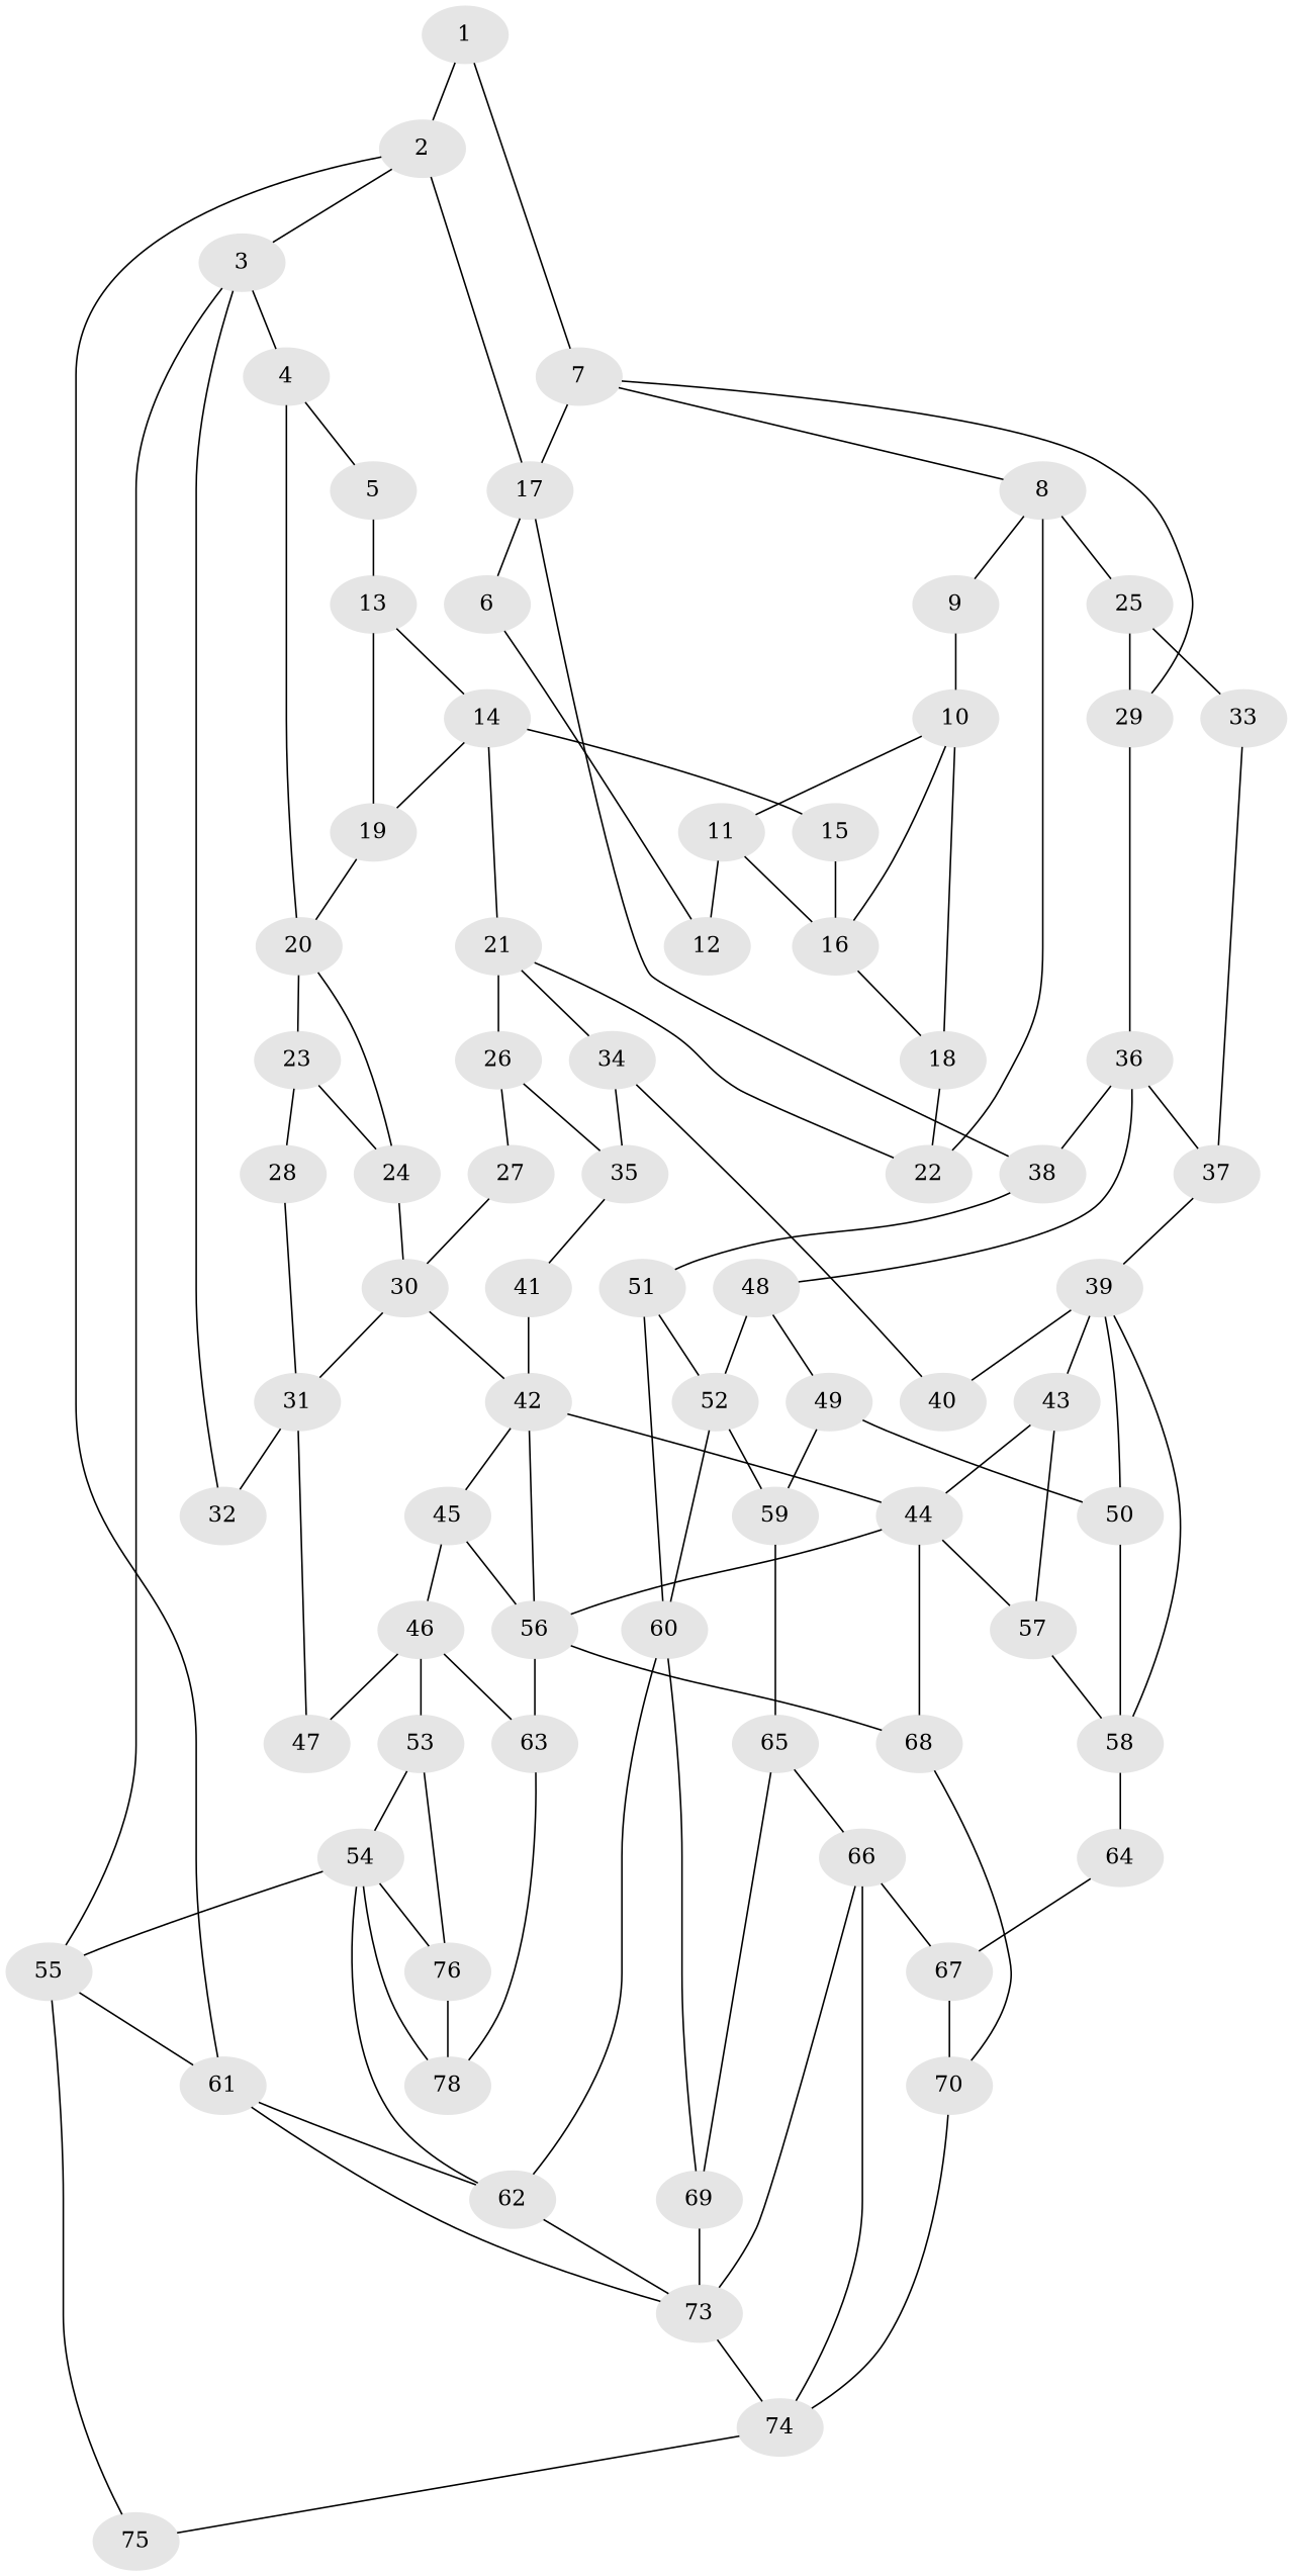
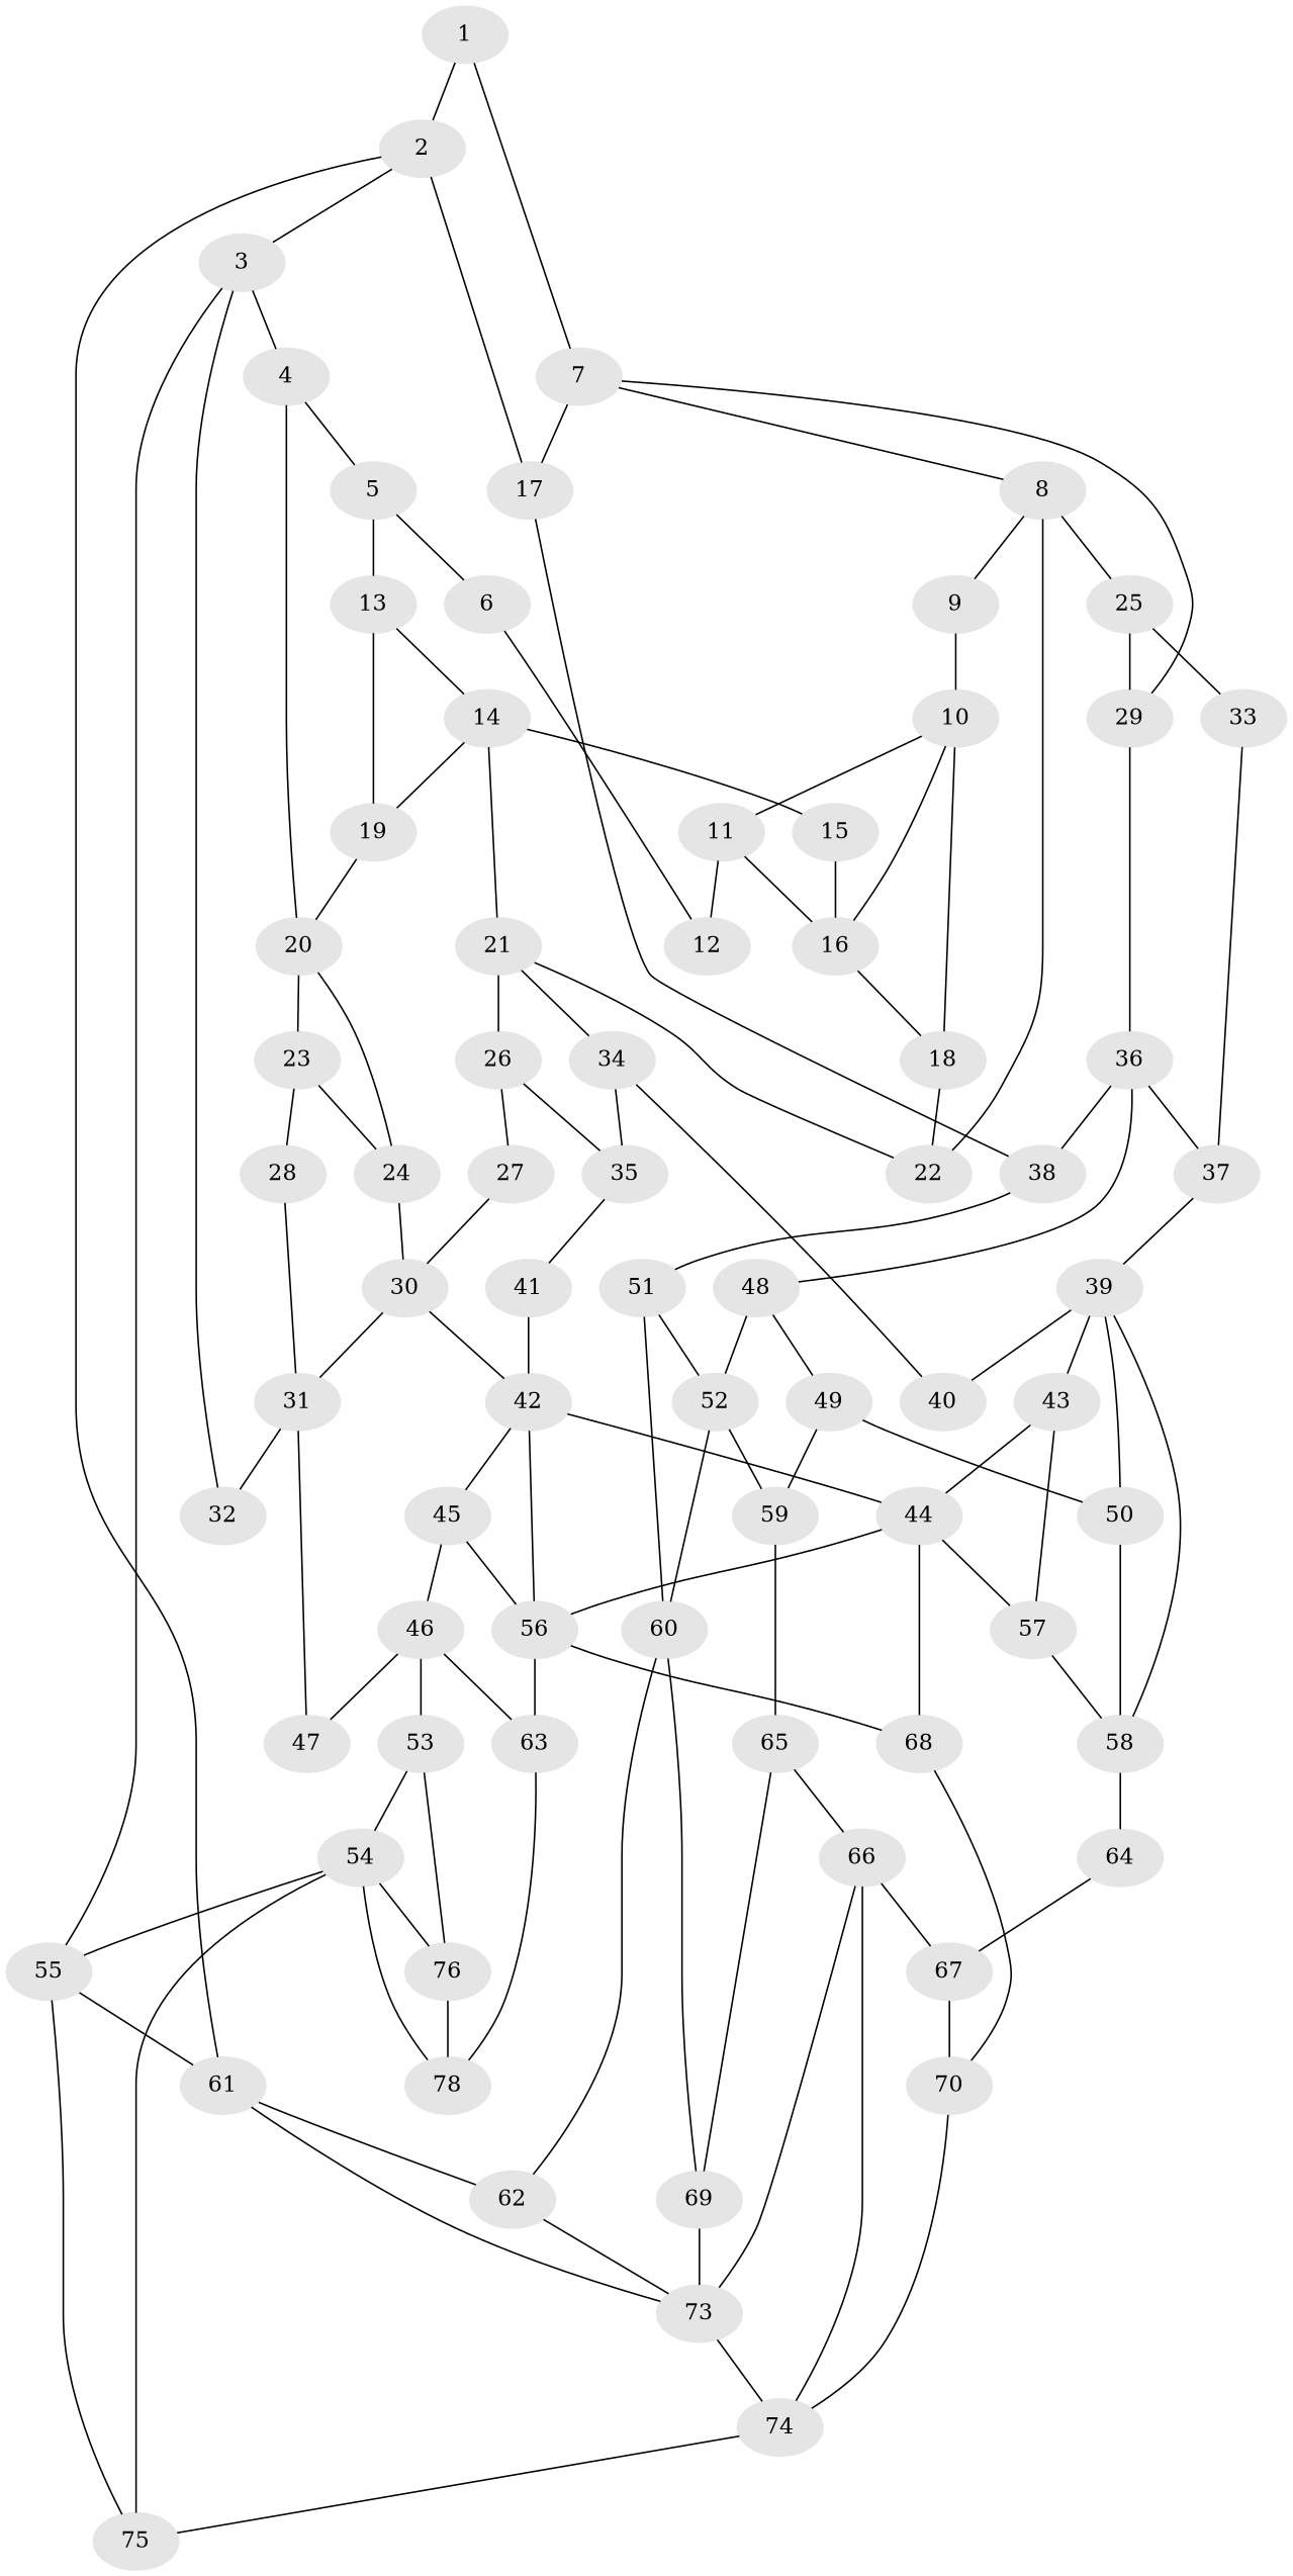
  graph {
    node [color=gray90 style=filled]
    edge [weight=1.0]
    1
    2
    7
    3
    17
    61
    8
    29
    4
    32
    55
    38
    62
    73
    5
    20
    75
    6
    13
    23
    24
    12
    14
    19
    25
    9
    22
    33
    36
    10
    11
    16
    18
    15
    21
    26
    34
    51
    28
    30
    27
    35
    40
    31
    37
    41
    42
    47
    48
    44
    45
    56
    39
    49
    52
    43
    50
    58
    60
    57
    64
    68
    46
    63
    70
    53
    54
    n68 [label=76]
    n69 [label=78]
    59
    65
    69
    67
    66
    74
    1 -- 2
    1 -- 7
    2 -- 3
    2 -- 17
    2 -- 61
    7 -- 17
    7 -- 8
    7 -- 29
    3 -- 4
    3 -- 32
    3 -- 55
    17 -- 38
    61 -- 62
    61 -- 73
    8 -- 25 [weight=2.0]
    8 -- 9
    8 -- 22
    29 -- 36
    4 -- 5
    4 -- 20
    55 -- 61
    55 -- 75
    38 -- 51
    62 -- 73
    73 -- 74
-   17 -- 6
+   5 -- 6
    5 -- 13
    20 -- 23
    20 -- 24
    6 -- 12
    13 -- 14
    13 -- 19
    23 -- 24
    23 -- 28 [weight=2.0]
    24 -- 30
    14 -- 19
    14 -- 15 [weight=2.0]
    14 -- 21 [weight=2.0]
    19 -- 20
    25 -- 29
    25 -- 33 [weight=2.0]
    9 -- 10 [weight=2.0]
    33 -- 37
    36 -- 38
    36 -- 37
    36 -- 48 [weight=2.0]
    10 -- 11
    10 -- 16
    10 -- 18 [weight=2.0]
    11 -- 12
    11 -- 16
    16 -- 18
    18 -- 22
    15 -- 16 [weight=2.0]
    21 -- 22
    21 -- 26
    21 -- 34
    26 -- 27
    26 -- 35
    34 -- 35
    34 -- 40
    51 -- 52
    51 -- 60
    28 -- 31
    30 -- 31
    30 -- 42
    27 -- 30
    35 -- 41
    31 -- 32 [weight=2.0]
    31 -- 47 [weight=2.0]
    37 -- 39
    41 -- 42 [weight=2.0]
    42 -- 44
    42 -- 45
    42 -- 56
    48 -- 49
    48 -- 52 [weight=2.0]
    44 -- 56
    44 -- 57
    44 -- 68
    45 -- 56
    45 -- 46
    56 -- 68
    56 -- 63 [weight=2.0]
    39 -- 40 [weight=2.0]
    39 -- 43
    39 -- 50
    39 -- 58
    49 -- 50
    49 -- 59
    52 -- 60
    52 -- 59 [weight=2.0]
    43 -- 44
    43 -- 57
    50 -- 58
    58 -- 64 [weight=2.0]
    60 -- 62
    60 -- 69
    57 -- 58 [weight=2.0]
    64 -- 67 [weight=2.0]
    68 -- 70
    46 -- 47 [weight=2.0]
    46 -- 63
    46 -- 53 [weight=2.0]
    63 -- n69
    70 -- 74
    53 -- 54
    53 -- n68 [weight=3.0]
    54 -- 55
-   54 -- 62
+   54 -- 75
    54 -- n68 [weight=2.0]
    54 -- n69
    n68 -- n69
    59 -- 65
    65 -- 69
    65 -- 66
    69 -- 73 [weight=2.0]
    67 -- 70
    66 -- 73
    66 -- 67 [weight=2.0]
    66 -- 74
    74 -- 75
  }
